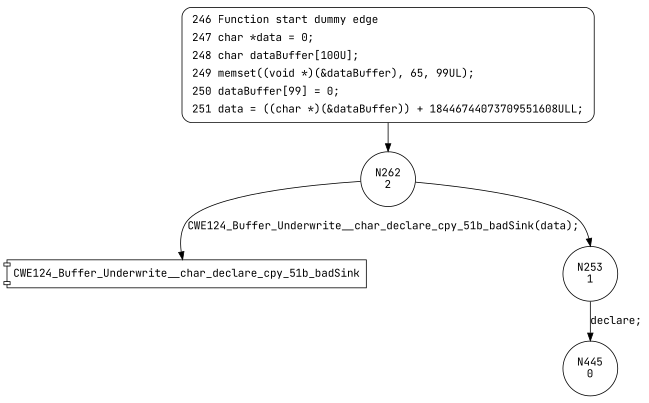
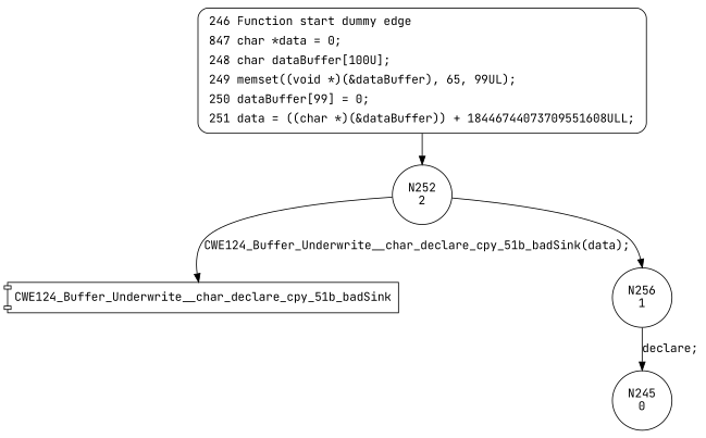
  digraph {
    fontname="JetBrains Mono"
    node [fontname="JetBrains Mono" shape=circle]
    edge [fontname="JetBrains Mono"]
-   n1 [label="N262\n2"]
+   n1 [label="N252\n2"]
    n2 [label=CWE124_Buffer_Underwrite__char_declare_cpy_51b_badSink shape=component]
-   n3 [label="N253\n1"]
-   n4 [label="N445\n0"]
-   n5 [fillcolor=white label=<<table border="0" cellborder="0" cellpadding="3" bgcolor="white"><tr><td align="right">246</td><td align="left">Function start dummy edge</td></tr><tr><td align="right">247</td><td align="left">char *data = 0;</td></tr><tr><td align="right">248</td><td align="left">char dataBuffer[100U];</td></tr><tr><td align="right">249</td><td align="left">memset((void *)(&amp;dataBuffer), 65, 99UL);</td></tr><tr><td align="right">250</td><td align="left">dataBuffer[99] = 0;</td></tr><tr><td align="right">251</td><td align="left">data = ((char *)(&amp;dataBuffer)) + 18446744073709551608ULL;</td></tr></table>> penwidth=1 shape=Mrecord style="filled,bold"]
+   n3 [label="N256\n1"]
+   n4 [label="N245\n0"]
+   n5 [fillcolor=white label=<<table border="0" cellborder="0" cellpadding="3" bgcolor="white"><tr><td align="right">246</td><td align="left">Function start dummy edge</td></tr><tr><td align="right">847</td><td align="left">char *data = 0;</td></tr><tr><td align="right">248</td><td align="left">char dataBuffer[100U];</td></tr><tr><td align="right">249</td><td align="left">memset((void *)(&amp;dataBuffer), 65, 99UL);</td></tr><tr><td align="right">250</td><td align="left">dataBuffer[99] = 0;</td></tr><tr><td align="right">251</td><td align="left">data = ((char *)(&amp;dataBuffer)) + 18446744073709551608ULL;</td></tr></table>> penwidth=1 shape=Mrecord style="filled,bold"]
    n1 -> n2 [label="CWE124_Buffer_Underwrite__char_declare_cpy_51b_badSink(data);"]
    n1 -> n3
    n3 -> n4 [label="declare;"]
    n5 -> n1
  }
